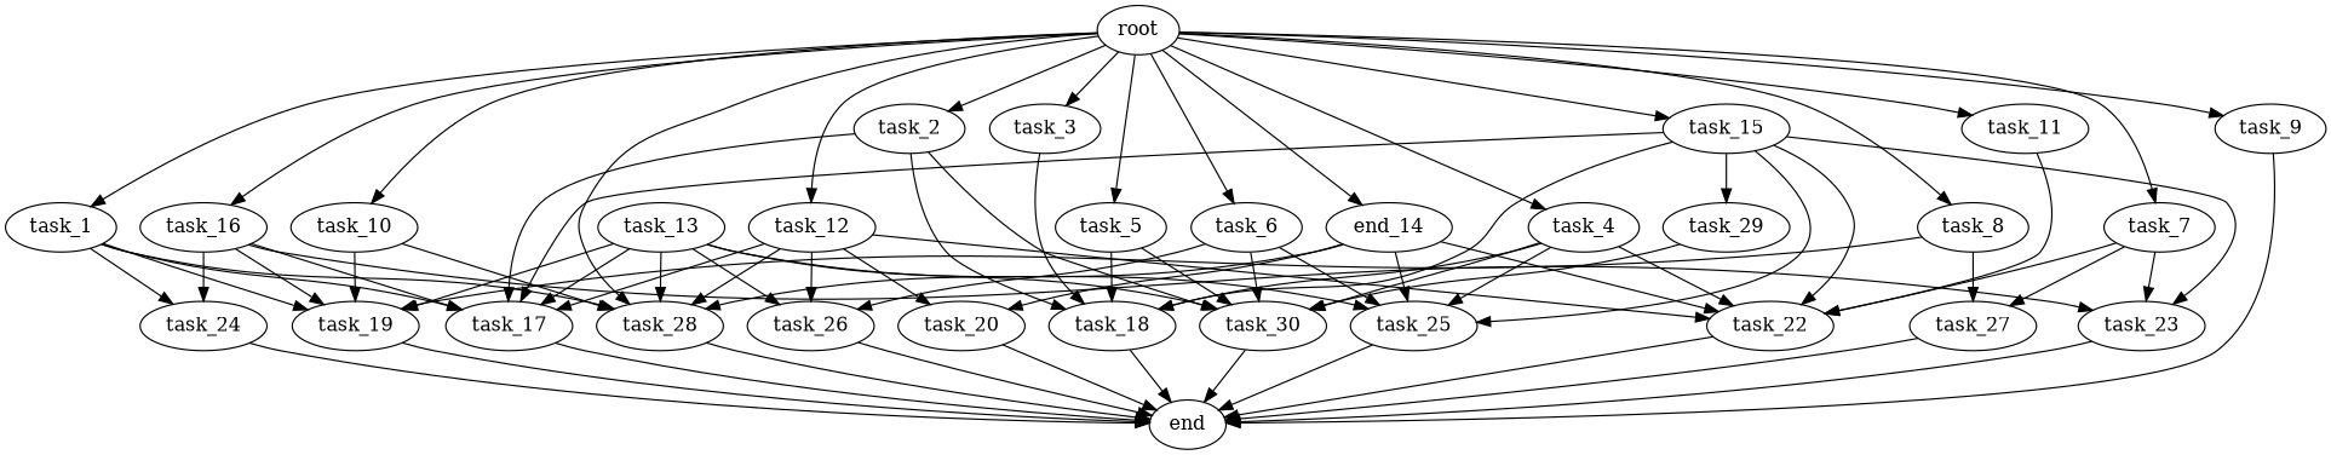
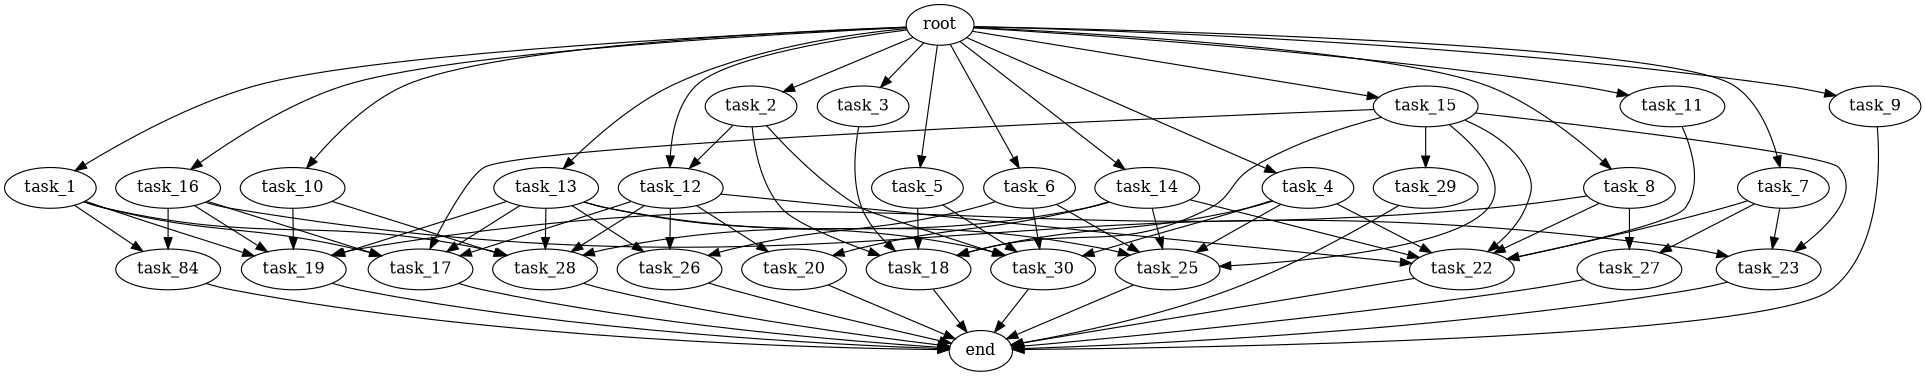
  digraph {
    root
    task_1
    task_2
    task_3
    task_4
    task_5
    task_6
    task_7
    task_8
    task_9
    task_10
    task_11
    task_12
    task_13
-   task_14 [label=end_14]
+   task_14
    task_15
    task_16
    task_17
    task_19
-   task_24
+   task_24 [label=task_84]
    task_28
    task_18
    task_30
    task_22
    task_25
    task_26
    task_23
    task_27
    end
    task_20
    task_29
    root -> task_1
    root -> task_2
    root -> task_3
    root -> task_4
    root -> task_5
    root -> task_6
    root -> task_7
    root -> task_8
    root -> task_9
    root -> task_10
    root -> task_11
    root -> task_12
-   root -> task_28
+   root -> task_13
    root -> task_14
    root -> task_15
    root -> task_16
    task_1 -> task_17
    task_1 -> task_19
    task_1 -> task_24
    task_1 -> task_28
-   task_2 -> task_17
+   task_2 -> task_12
    task_2 -> task_18
    task_2 -> task_30
    task_3 -> task_18
    task_4 -> task_18
    task_4 -> task_30
    task_4 -> task_22
    task_4 -> task_25
    task_5 -> task_18
    task_5 -> task_30
    task_6 -> task_30
    task_6 -> task_25
    task_6 -> task_26
    task_7 -> task_22
    task_7 -> task_23
    task_7 -> task_27
    task_8 -> task_19
+   task_8 -> task_22
    task_8 -> task_27
    task_9 -> end
    task_10 -> task_19
    task_10 -> task_28
    task_11 -> task_22
    task_12 -> task_17
    task_12 -> task_28
    task_12 -> task_22
    task_12 -> task_26
    task_12 -> task_20
    task_13 -> task_17
    task_13 -> task_19
    task_13 -> task_28
    task_13 -> task_30
    task_13 -> task_25
    task_13 -> task_26
    task_14 -> task_28
    task_14 -> task_22
    task_14 -> task_25
    task_14 -> task_20
    task_15 -> task_17
    task_15 -> task_18
    task_15 -> task_22
    task_15 -> task_25
    task_15 -> task_23
    task_15 -> task_29
    task_16 -> task_17
    task_16 -> task_19
    task_16 -> task_24
    task_16 -> task_23
    task_17 -> end
    task_19 -> end
    task_24 -> end
    task_28 -> end
    task_18 -> end
    task_30 -> end
    task_22 -> end
    task_25 -> end
    task_26 -> end
    task_23 -> end
    task_27 -> end
    task_20 -> end
-   task_29 -> task_30
+   task_29 -> end
  }
